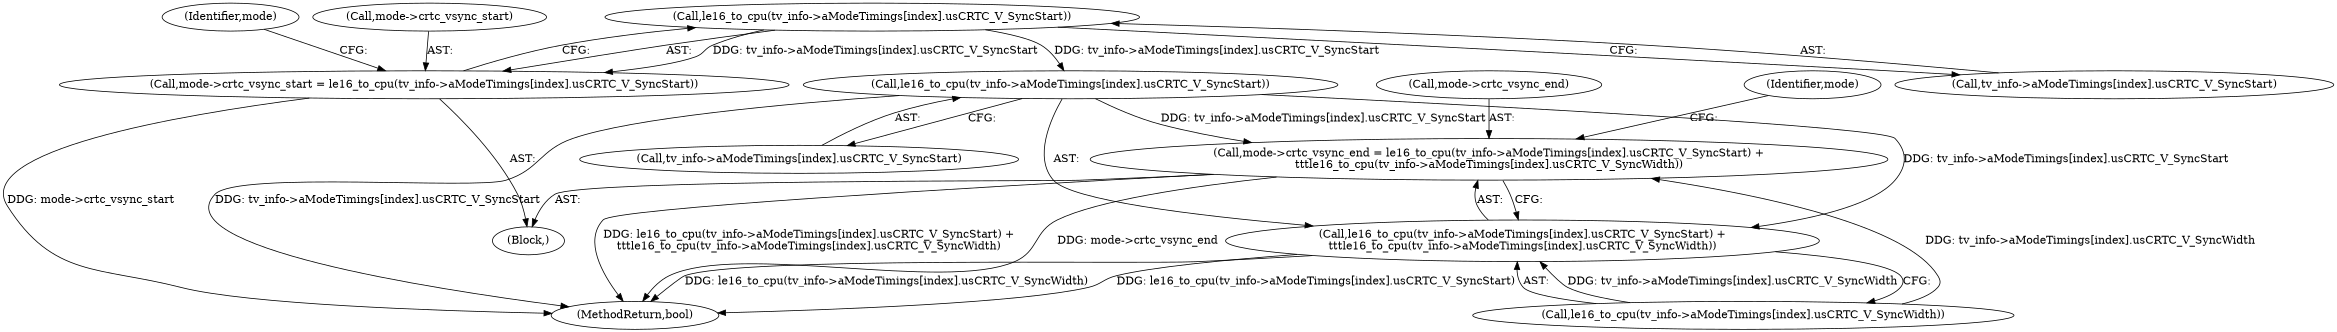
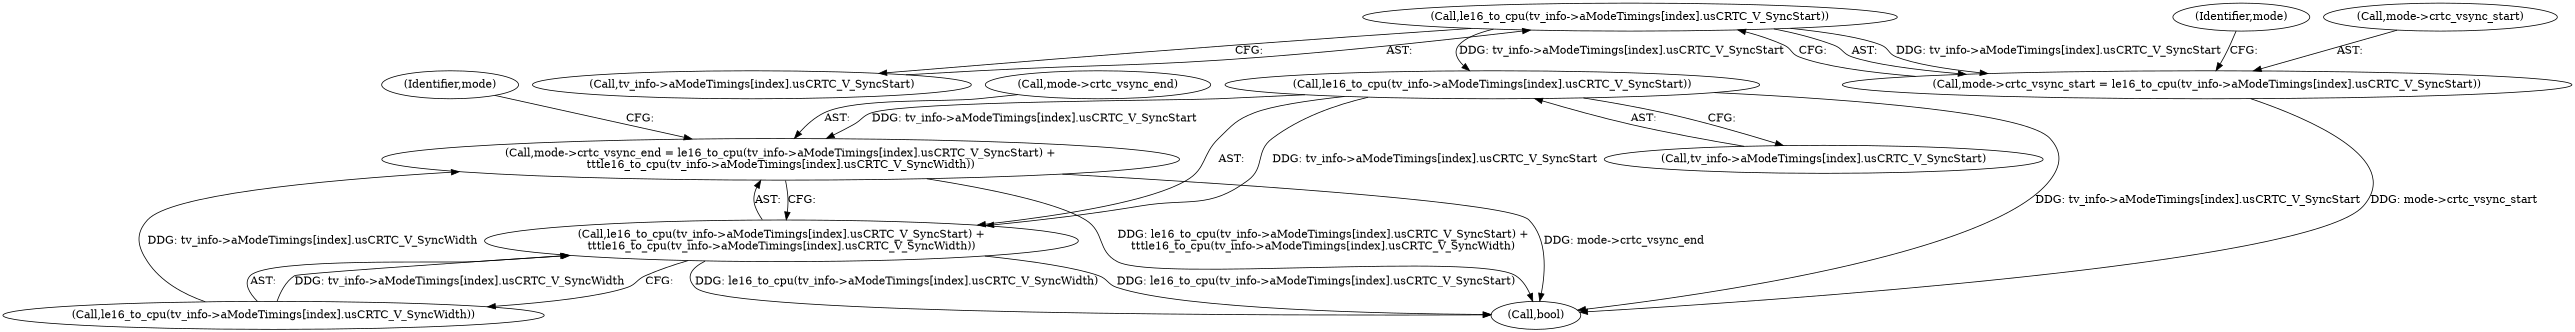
  digraph {
    n1 [label="(Call,le16_to_cpu(tv_info->aModeTimings[index].usCRTC_V_SyncStart))"]
    n2 [label="(Call,mode->crtc_vsync_start = le16_to_cpu(tv_info->aModeTimings[index].usCRTC_V_SyncStart))"]
    n3 [label="(Call,le16_to_cpu(tv_info->aModeTimings[index].usCRTC_V_SyncStart))"]
    n4 [label="(Call,tv_info->aModeTimings[index].usCRTC_V_SyncStart)"]
-   n5 [label="(Block,)"]
-   n6 [label="(MethodReturn,bool)"]
+   n6 [label="(Call,bool)"]
    n7 [label="(Call,mode->crtc_vsync_end = le16_to_cpu(tv_info->aModeTimings[index].usCRTC_V_SyncStart) +\n\t\t\tle16_to_cpu(tv_info->aModeTimings[index].usCRTC_V_SyncWidth))"]
    n8 [label="(Call,le16_to_cpu(tv_info->aModeTimings[index].usCRTC_V_SyncStart) +\n\t\t\tle16_to_cpu(tv_info->aModeTimings[index].usCRTC_V_SyncWidth))"]
    n9 [label="(Call,tv_info->aModeTimings[index].usCRTC_V_SyncStart)"]
    n10 [label="(Call,le16_to_cpu(tv_info->aModeTimings[index].usCRTC_V_SyncWidth))"]
    n11 [label="(Identifier,mode)"]
    n12 [label="(Identifier,mode)"]
    n13 [label="(Call,mode->crtc_vsync_start)"]
    n14 [label="(Call,mode->crtc_vsync_end)"]
    n1 -> n2 [label="AST: "]
    n1 -> n2 [label="DDG: tv_info->aModeTimings[index].usCRTC_V_SyncStart"]
    n1 -> n3 [label="DDG: tv_info->aModeTimings[index].usCRTC_V_SyncStart"]
    n1 -> n4 [label="CFG: "]
    n2 -> n1 [label="CFG: "]
-   n2 -> n5 [label="AST: "]
    n2 -> n6 [label="DDG: mode->crtc_vsync_start"]
    n3 -> n6 [label="DDG: tv_info->aModeTimings[index].usCRTC_V_SyncStart"]
    n3 -> n7 [label="DDG: tv_info->aModeTimings[index].usCRTC_V_SyncStart"]
    n3 -> n8 [label="AST: "]
    n3 -> n8 [label="DDG: tv_info->aModeTimings[index].usCRTC_V_SyncStart"]
    n3 -> n9 [label="CFG: "]
    n4 -> n1 [label="AST: "]
-   n7 -> n5 [label="AST: "]
    n7 -> n6 [label="DDG: le16_to_cpu(tv_info->aModeTimings[index].usCRTC_V_SyncStart) +\n\t\t\tle16_to_cpu(tv_info->aModeTimings[index].usCRTC_V_SyncWidth)"]
    n7 -> n6 [label="DDG: mode->crtc_vsync_end"]
    n7 -> n8 [label="CFG: "]
    n8 -> n6 [label="DDG: le16_to_cpu(tv_info->aModeTimings[index].usCRTC_V_SyncWidth)"]
    n8 -> n6 [label="DDG: le16_to_cpu(tv_info->aModeTimings[index].usCRTC_V_SyncStart)"]
    n8 -> n7 [label="AST: "]
    n8 -> n10 [label="CFG: "]
    n9 -> n3 [label="AST: "]
    n10 -> n7 [label="DDG: tv_info->aModeTimings[index].usCRTC_V_SyncWidth"]
    n10 -> n8 [label="AST: "]
    n10 -> n8 [label="DDG: tv_info->aModeTimings[index].usCRTC_V_SyncWidth"]
    n11 -> n2 [label="CFG: "]
    n12 -> n7 [label="CFG: "]
    n13 -> n2 [label="AST: "]
    n14 -> n7 [label="AST: "]
  }
